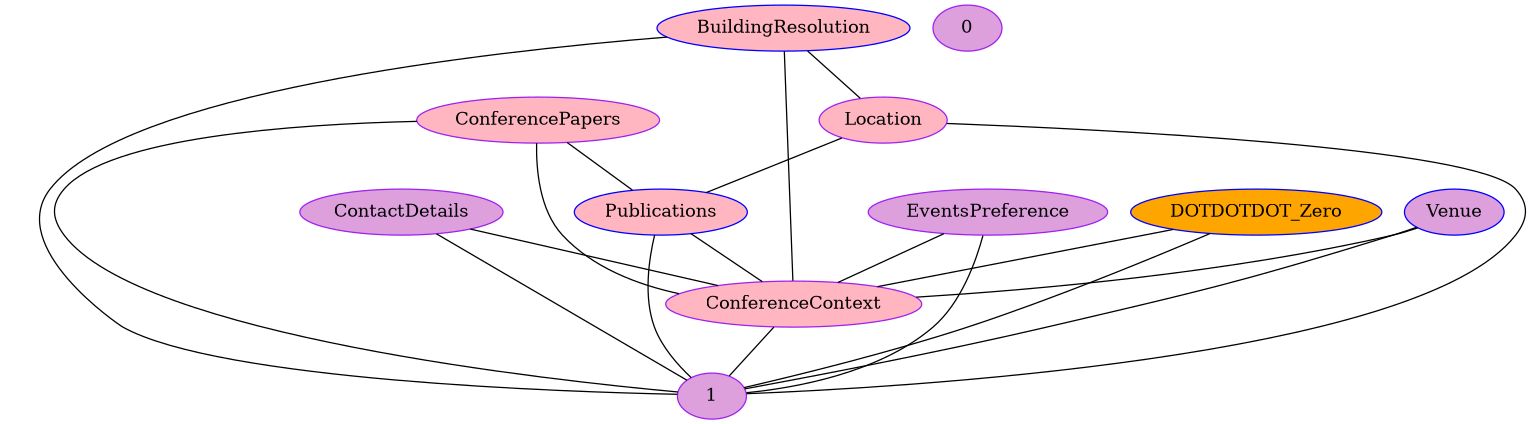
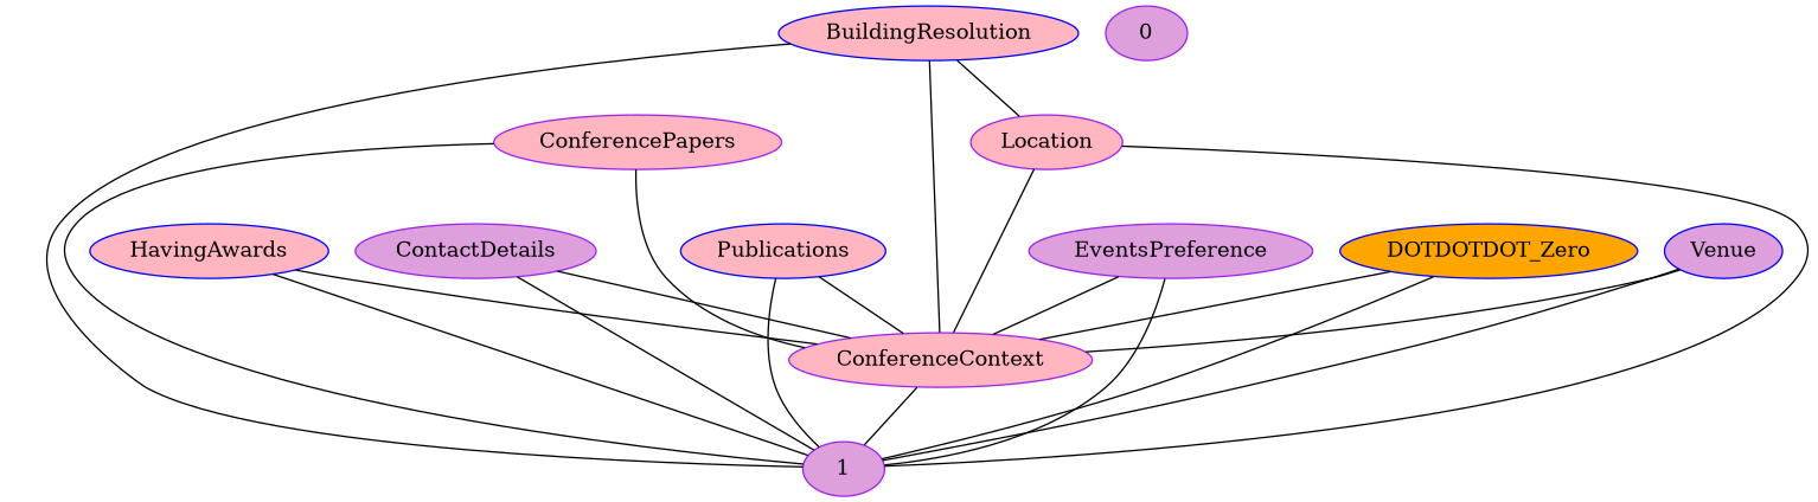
  graph {
    node [color=purple fillcolor=lightpink style=filled]
+   HavingAwards [color=blue]
    ConferenceContext
    1 [fillcolor=plum]
    Location
    ContactDetails [fillcolor=plum]
    ConferencePapers
    Publications [color=blue]
    EventsPreference [fillcolor=plum]
    BuildingResolution [color=blue]
    0 [fillcolor=plum]
    DOTDOTDOT_Zero [color=blue fillcolor=orange]
    Venue [color=blue fillcolor=plum]
+   HavingAwards -- ConferenceContext
+   HavingAwards -- 1
    ConferenceContext -- 1
-   Location -- Publications
+   Location -- ConferenceContext
    Location -- 1
    ContactDetails -- ConferenceContext
    ContactDetails -- 1
    ConferencePapers -- ConferenceContext
    ConferencePapers -- 1
-   ConferencePapers -- Publications
    Publications -- ConferenceContext
    Publications -- 1
    EventsPreference -- ConferenceContext
    EventsPreference -- 1
    BuildingResolution -- ConferenceContext
    BuildingResolution -- 1
    BuildingResolution -- Location
    DOTDOTDOT_Zero -- ConferenceContext
    DOTDOTDOT_Zero -- 1
    Venue -- ConferenceContext
    Venue -- 1
  }
